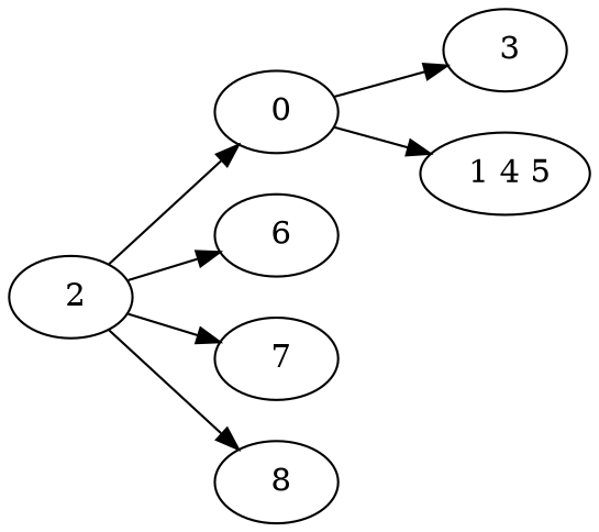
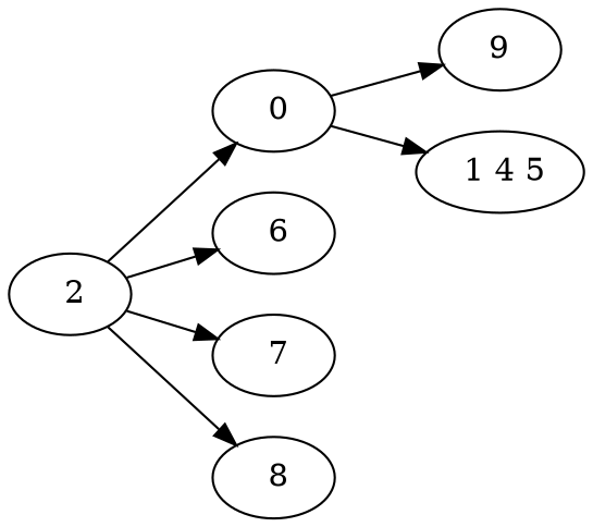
  digraph {
    rankdir=LR
    " 0"
-   " 3"
+   " 3" [label=9]
    " 1 4 5"
    " 2"
    " 6"
    " 7"
    " 8"
    " 0" -> " 3"
    " 0" -> " 1 4 5"
    " 2" -> " 0"
    " 2" -> " 6"
    " 2" -> " 7"
    " 2" -> " 8"
  }
